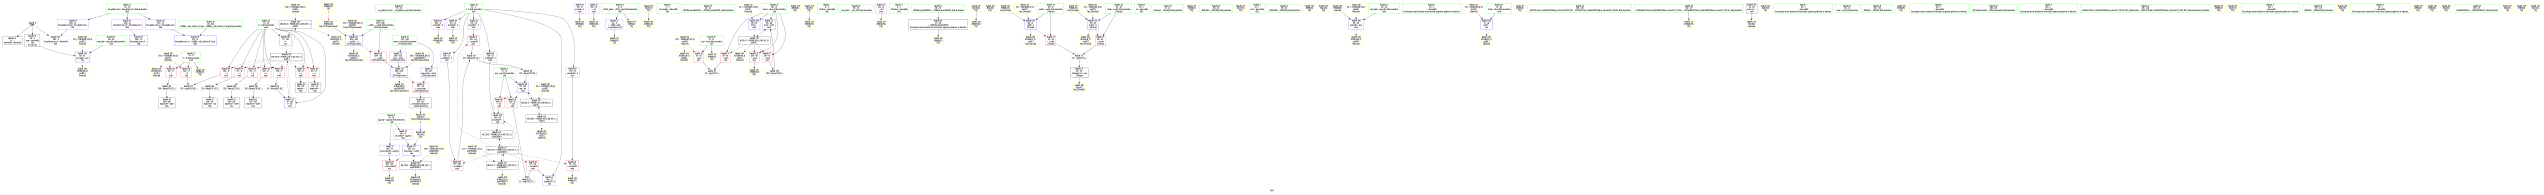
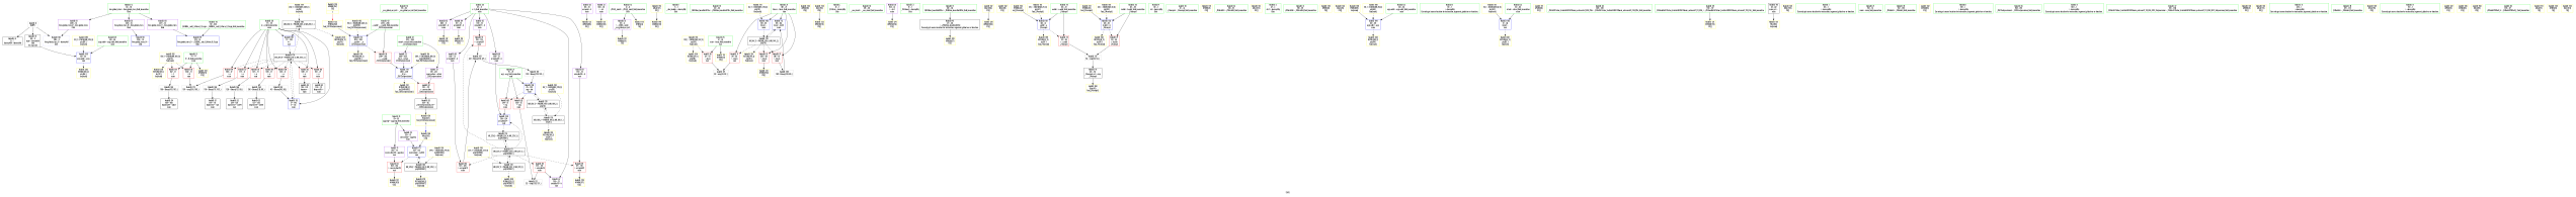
  digraph {
    fontname=Oswald
    label=SVFG
    node [color=yellow fontname=Oswald shape=record]
    edge [fontname=Oswald style=solid]
    n1 [color=grey label="{NodeID: 0\nNullPtr}"]
    n2 [color=black label="{NodeID: 44\n2\<--3\ndummyVal\<--dummyVal\n}"]
    n3 [color=black label="{NodeID: 45\n60\<--3\nargv\<--dummyVal\nmain\n1st arg main }"]
    n4 [color=blue label="{NodeID: 100\n228\<--3\nllvm.global_ctors_2\<--dummyVal\nGlob }" style=dotted]
    n5 [color=blue label="{NodeID: 105\n65\<--60\nargv.addr\<--argv\nmain\n}"]
    n6 [label="{NodeID: 203\nRETMU(10V_2)\npts\{66 \}\nFun[main]}" style=double]
    n7 [color=black label="{NodeID: 180\nMR_20V_2 = PHI(MR_20V_4, MR_20V_1, )\npts\{78 \}\n}"]
    n8 [color=blue label="{NodeID: 107\n77\<--103\nn\<--\nmain\n}"]
    n9 [label="{NodeID: 208\nRETMU(20V_2)\npts\{78 \}\nFun[main]}" style=double]
    n10 [color=black label="{NodeID: 176\nMR_20V_4 = PHI(MR_20V_5, MR_20V_3, )\npts\{78 \}\n}"]
    n11 [color=red label="{NodeID: 84\n105\<--77\n\<--n\nmain\n}"]
    n12 [color=red label="{NodeID: 85\n109\<--77\n\<--n\nmain\n}"]
    n13 [color=red label="{NodeID: 86\n113\<--77\n\<--n\nmain\n}"]
    n14 [color=red label="{NodeID: 87\n117\<--77\n\<--n\nmain\n}"]
    n15 [color=red label="{NodeID: 88\n127\<--77\n\<--n\nmain\n}"]
    n16 [color=red label="{NodeID: 89\n135\<--77\n\<--n\nmain\n}"]
    n17 [color=red label="{NodeID: 90\n142\<--77\n\<--n\nmain\n}"]
    n18 [color=blue label="{NodeID: 110\n77\<--143\nn\<--inc\nmain\n}"]
    n19 [color=red label="{NodeID: 97\n212\<--211\n\<--coerce.dive\n_ZSt12setprecisioni\n}"]
    n20 [color=black label="{NodeID: 55\n201\<--212\n_ZSt12setprecisioni_ret\<--\n_ZSt12setprecisioni\n}"]
    n21 [label="{NodeID: 159\nFRet(201)\nFun[_ZSt12setprecisioni]|{<s0>11}}" style=double]
    n22 [label="{NodeID: 146\nARet(156)\nCS[]}" style=double]
    n23 [color=green label="{NodeID: 14\n19\<--20\n__cxx_global_var_init\<--__cxx_global_var_init_field_insensitive\n}"]
    n24 [label="{NodeID: 194\n20V_1 = ENCHI(MR_20V_0)\npts\{78 \}\nFun[main]}" style=double]
    n25 [color=blue label="{NodeID: 111\n160\<--156\ncoerce.dive\<--call24\nmain\n}"]
    n26 [color=red label="{NodeID: 94\n163\<--162\n\<--coerce.dive25\nmain\n}"]
    n27 [color=black label="{NodeID: 182\nMR_24V_2 = PHI(MR_24V_3, MR_24V_1, )\npts\{800000 \}\n}"]
    n28 [label="{NodeID: 127\nAPARM(163)\nCS[]}" style=double]
    n29 [label="{NodeID: 210\nRETMU(24V_2)\npts\{800000 \}\nFun[main]}" style=double]
    n30 [color=green label="{NodeID: 28\n73\<--74\nh\<--h_field_insensitive\nmain\n}"]
    n31 [color=purple label="{NodeID: 63\n100\<--73\narrayidx3\<--h\nmain\n}"]
    n32 [color=purple label="{NodeID: 64\n111\<--73\narrayidx8\<--h\nmain\n}"]
    n33 [color=purple label="{NodeID: 65\n115\<--73\narrayidx11\<--h\nmain\n}"]
    n34 [color=purple label="{NodeID: 66\n120\<--73\narrayidx13\<--h\nmain\n}"]
    n35 [color=purple label="{NodeID: 67\n130\<--73\narrayidx16\<--h\nmain\n}"]
    n36 [color=purple label="{NodeID: 68\n138\<--73\narrayidx20\<--h\nmain\n}"]
    n37 [color=purple label="{NodeID: 69\n170\<--73\narrayidx29\<--h\nmain\n}"]
    n38 [color=purple label="{NodeID: 62\n96\<--73\narrayidx\<--h\nmain\n}"]
    n39 [label="{NodeID: 135\nAPARM(96)\nCS[]}" style=double]
    n40 [label="{NodeID: 137\nAPARM(100)\nCS[]}" style=double]
    n41 [label="{NodeID: 118\nAPARM(111)\nCS[]}" style=double]
    n42 [color=red label="{NodeID: 91\n116\<--115\n\<--arrayidx11\nmain\n}"]
    n43 [color=red label="{NodeID: 92\n121\<--120\n\<--arrayidx13\nmain\n}"]
    n44 [color=blue label="{NodeID: 109\n138\<--134\narrayidx20\<--\nmain\n}"]
    n45 [color=red label="{NodeID: 95\n171\<--170\n\<--arrayidx29\nmain\n}"]
    n46 [color=grey label="{NodeID: 167\n122 = Binary(116, 121, )\n}"]
    n47 [color=red label="{NodeID: 93\n131\<--130\n\<--arrayidx16\nmain\n}"]
    n48 [color=grey label="{NodeID: 171\n132 = cmp(126, 131, )\n}"]
    n49 [color=black label="{NodeID: 174\nMR_22V_5 = PHI(MR_22V_4, MR_22V_3, )\npts\{740000 \}\n}"]
    n50 [label="{NodeID: 129\nAPARM(171)\nCS[]}" style=double]
    n51 [label="{NodeID: 125\nAPARM(157)\nCS[]|{<s0>11}}" style=double]
    n52 [label="{NodeID: 155\nFPARM(202)\nFun[_ZSt12setprecisioni]}" style=double]
    n53 [color=blue label="{NodeID: 113\n205\<--202\n__n.addr\<--__n\n_ZSt12setprecisioni\n}"]
    n54 [color=red label="{NodeID: 96\n209\<--205\n\<--__n.addr\n_ZSt12setprecisioni\n}"]
    n55 [label="{NodeID: 198\nRETMU(26V_2)\npts\{206 \}\nFun[_ZSt12setprecisioni]}" style=double]
    n56 [color=green label="{NodeID: 42\n205\<--206\n__n.addr\<--__n.addr_field_insensitive\n_ZSt12setprecisioni\n}"]
    n57 [color=blue label="{NodeID: 114\n208\<--209\n_M_n\<--\n_ZSt12setprecisioni\n}"]
    n58 [label="{NodeID: 197\nRETMU(28V_2)\npts\{2040000 \}\nFun[_ZSt12setprecisioni]}" style=double]
    n59 [label="{NodeID: 139\nAPARM(146)\nCS[]}" style=double]
    n60 [color=purple label="{NodeID: 56\n25\<--4\n\<--_ZStL8__ioinit\n__cxx_global_var_init\n}"]
    n61 [label="{NodeID: 121\nAPARM(25)\nCS[]}" style=double]
    n62 [label="{NodeID: 153\nARet(147)\nCS[]}" style=double]
    n63 [label="{NodeID: 140\nAPARM(147)\nCS[]}" style=double]
    n64 [color=purple label="{NodeID: 70\n160\<--79\ncoerce.dive\<--agg.tmp\nmain\n}"]
    n65 [color=grey label="{NodeID: 165\n123 = Binary(122, 124, )\n}"]
    n66 [color=blue label="{NodeID: 108\n75\<--123\navg\<--div\nmain\n}"]
    n67 [color=red label="{NodeID: 82\n126\<--75\n\<--avg\nmain\n}"]
    n68 [color=red label="{NodeID: 83\n134\<--75\n\<--avg\nmain\n}"]
    n69 [color=black label="{NodeID: 175\nMR_18V_3 = PHI(MR_18V_4, MR_18V_2, )\npts\{76 \}\n}"]
    n70 [color=grey label="{NodeID: 172\n107 = cmp(105, 106, )\n}"]
    n71 [color=green label="{NodeID: 1\n7\<--1\n__dso_handle\<--dummyObj\nGlob }"]
    n72 [color=black label="{NodeID: 181\nMR_22V_2 = PHI(MR_22V_3, MR_22V_1, )\npts\{740000 \}\n}"]
    n73 [color=black label="{NodeID: 177\nMR_22V_3 = PHI(MR_22V_5, MR_22V_2, )\npts\{740000 \}\n}"]
    n74 [label="{NodeID: 209\nRETMU(22V_2)\npts\{740000 \}\nFun[main]}" style=double]
    n75 [color=blue label="{NodeID: 98\n226\<--15\nllvm.global_ctors_0\<--\nGlob }"]
    n76 [color=green label="{NodeID: 15\n23\<--24\n_ZNSt8ios_base4InitC1Ev\<--_ZNSt8ios_base4InitC1Ev_field_insensitive\n}"]
    n77 [label="{NodeID: 195\n22V_1 = ENCHI(MR_22V_0)\npts\{740000 \}\nFun[main]}" style=double]
    n78 [color=blue label="{NodeID: 112\n69\<--182\ntimes\<--inc33\nmain\n}"]
    n79 [color=black label="{NodeID: 178\nMR_14V_3 = PHI(MR_14V_4, MR_14V_2, )\npts\{70 \}\n}"]
    n80 [color=red label="{NodeID: 77\n91\<--69\n\<--times\nmain\n}"]
    n81 [color=red label="{NodeID: 78\n150\<--69\n\<--times\nmain\n}"]
    n82 [color=red label="{NodeID: 79\n181\<--69\n\<--times\nmain\n}"]
    n83 [label="{NodeID: 205\nRETMU(14V_3)\npts\{70 \}\nFun[main]}" style=double]
    n84 [color=grey label="{NodeID: 173\n93 = cmp(91, 92, )\n}"]
    n85 [label="{NodeID: 141\nAPARM(150)\nCS[]}" style=double]
    n86 [color=grey label="{NodeID: 169\n182 = Binary(181, 89, )\n}"]
    n87 [color=green label="{NodeID: 29\n75\<--76\navg\<--avg_field_insensitive\nmain\n}"]
    n88 [color=black label="{NodeID: 179\nMR_18V_2 = PHI(MR_18V_3, MR_18V_1, )\npts\{76 \}\n}"]
    n89 [label="{NodeID: 126\nAPARM(9)\nCS[]}" style=double]
    n90 [color=green label="{NodeID: 43\n16\<--222\n_GLOBAL__sub_I_Lithero_0_0.cpp\<--_GLOBAL__sub_I_Lithero_0_0.cpp_field_insensitive\n}"]
    n91 [color=blue label="{NodeID: 99\n227\<--16\nllvm.global_ctors_1\<--_GLOBAL__sub_I_Lithero_0_0.cpp\nGlob }"]
    n92 [color=purple label="{NodeID: 57\n146\<--10\n\<--.str\nmain\n}"]
    n93 [label="{NodeID: 154\nARet(151)\nCS[]}" style=double]
    n94 [label="{NodeID: 123\nAPARM(151)\nCS[]}" style=double]
    n95 [color=purple label="{NodeID: 71\n162\<--79\ncoerce.dive25\<--agg.tmp\nmain\n}"]
    n96 [color=grey label="{NodeID: 168\n118 = Binary(117, 103, )\n}"]
    n97 [color=black label="{NodeID: 51\n119\<--118\nidxprom12\<--sub\nmain\n}"]
    n98 [color=black label="{NodeID: 49\n110\<--109\nidxprom\<--\nmain\n}"]
    n99 [color=green label="{NodeID: 2\n8\<--1\n_ZSt3cin\<--dummyObj\nGlob }"]
    n100 [color=green label="{NodeID: 16\n29\<--30\n__cxa_atexit\<--__cxa_atexit_field_insensitive\n}"]
    n101 [label="{NodeID: 196\n24V_1 = ENCHI(MR_24V_0)\npts\{800000 \}\nFun[main]}" style=double]
    n102 [color=green label="{NodeID: 30\n77\<--78\nn\<--n_field_insensitive\nmain\n}"]
    n103 [color=black label="{NodeID: 50\n114\<--113\nidxprom10\<--\nmain\n}"]
    n104 [color=grey label="{NodeID: 166\n128 = Binary(127, 89, )\n}"]
    n105 [color=grey label="{NodeID: 164\n136 = Binary(135, 89, )\n}"]
    n106 [color=grey label="{NodeID: 163\n143 = Binary(142, 89, )\n}"]
    n107 [color=black label="{NodeID: 52\n129\<--128\nidxprom15\<--sub14\nmain\n}"]
    n108 [color=black label="{NodeID: 53\n137\<--136\nidxprom19\<--sub18\nmain\n}"]
    n109 [color=purple label="{NodeID: 58\n154\<--12\n\<--.str.1\nmain\n}"]
    n110 [label="{NodeID: 124\nAPARM(154)\nCS[]}" style=double]
    n111 [color=purple label="{NodeID: 72\n208\<--203\n_M_n\<--retval\n_ZSt12setprecisioni\n}"]
    n112 [color=green label="{NodeID: 3\n9\<--1\n_ZSt4cout\<--dummyObj\nGlob }"]
    n113 [label="{NodeID: 183\n26V_1 = ENCHI(MR_26V_0)\npts\{206 \}\nFun[_ZSt12setprecisioni]}" style=double]
    n114 [color=green label="{NodeID: 17\n28\<--34\n_ZNSt8ios_base4InitD1Ev\<--_ZNSt8ios_base4InitD1Ev_field_insensitive\n}"]
    n115 [color=black label="{NodeID: 46\n27\<--28\n\<--_ZNSt8ios_base4InitD1Ev\nCan only get source location for instruction, argument, global var or function.}"]
    n116 [label="{NodeID: 120\nAPARM(27)\nCS[]}" style=double]
    n117 [color=green label="{NodeID: 31\n79\<--80\nagg.tmp\<--agg.tmp_field_insensitive\nmain\n}"]
    n118 [label="{NodeID: 128\nAPARM(164)\nCS[]}" style=double]
    n119 [label="{NodeID: 142\nARet(85)\nCS[]}" style=double]
    n120 [color=purple label="{NodeID: 59\n226\<--14\nllvm.global_ctors_0\<--llvm.global_ctors\nGlob }"]
    n121 [label="{NodeID: 156\nFPARM(44)\nFun[_Z4compii]}" style=double]
    n122 [color=blue label="{NodeID: 101\n46\<--44\na.addr\<--a\n_Z4compii\n}"]
    n123 [color=red label="{NodeID: 74\n52\<--46\n\<--a.addr\n_Z4compii\n}"]
    n124 [label="{NodeID: 199\nRETMU(2V_2)\npts\{47 \}\nFun[_Z4compii]}" style=double]
    n125 [color=grey label="{NodeID: 170\n54 = cmp(52, 53, )\n}"]
    n126 [color=purple label="{NodeID: 73\n211\<--203\ncoerce.dive\<--retval\n_ZSt12setprecisioni\n}"]
    n127 [color=black label="{NodeID: 47\n43\<--54\n_Z4compii_ret\<--cmp\n_Z4compii\n}"]
    n128 [label="{NodeID: 160\nFRet(43)\nFun[_Z4compii]}" style=double]
    n129 [color=green label="{NodeID: 4\n10\<--1\n.str\<--dummyObj\nGlob }"]
    n130 [label="{NodeID: 184\n28V_1 = ENCHI(MR_28V_0)\npts\{2040000 \}\nFun[_ZSt12setprecisioni]}" style=double]
    n131 [color=green label="{NodeID: 18\n41\<--42\n_Z4compii\<--_Z4compii_field_insensitive\n}"]
    n132 [label="{NodeID: 115\nAPARM(8)\nCS[]}" style=double]
    n133 [color=green label="{NodeID: 32\n86\<--87\n_ZNSirsERi\<--_ZNSirsERi_field_insensitive\n}"]
    n134 [label="{NodeID: 143\nARet(112)\nCS[]}" style=double]
    n135 [color=purple label="{NodeID: 60\n227\<--14\nllvm.global_ctors_1\<--llvm.global_ctors\nGlob }"]
    n136 [label="{NodeID: 157\nFPARM(45)\nFun[_Z4compii]}" style=double]
    n137 [color=blue label="{NodeID: 102\n48\<--45\nb.addr\<--b\n_Z4compii\n}"]
    n138 [color=red label="{NodeID: 75\n53\<--48\n\<--b.addr\n_Z4compii\n}"]
    n139 [label="{NodeID: 200\nRETMU(4V_2)\npts\{49 \}\nFun[_Z4compii]}" style=double]
    n140 [color=green label="{NodeID: 5\n12\<--1\n.str.1\<--dummyObj\nGlob }"]
    n141 [label="{NodeID: 185\n2V_1 = ENCHI(MR_2V_0)\npts\{47 \}\nFun[_Z4compii]}" style=double]
    n142 [color=green label="{NodeID: 19\n46\<--47\na.addr\<--a.addr_field_insensitive\n_Z4compii\n}"]
    n143 [label="{NodeID: 116\nAPARM(67)\nCS[]}" style=double]
    n144 [color=green label="{NodeID: 33\n98\<--99\n_ZNSirsERd\<--_ZNSirsERd_field_insensitive\n}"]
    n145 [label="{NodeID: 130\nAPARM(9)\nCS[]}" style=double]
    n146 [label="{NodeID: 144\nARet(26)\nCS[]}" style=double]
    n147 [color=purple label="{NodeID: 61\n228\<--14\nllvm.global_ctors_2\<--llvm.global_ctors\nFRet }"]
    n148 [label="{NodeID: 158\nFPARM(59)\nFun[main]}" style=double]
    n149 [color=blue label="{NodeID: 104\n63\<--59\nargc.addr\<--argc\nmain\n}"]
    n150 [label="{NodeID: 202\nRETMU(8V_2)\npts\{64 \}\nFun[main]}" style=double]
    n151 [color=green label="{NodeID: 6\n15\<--1\n\<--dummyObj\nCan only get source location for instruction, argument, global var or function.}"]
    n152 [label="{NodeID: 186\n4V_1 = ENCHI(MR_4V_0)\npts\{49 \}\nFun[_Z4compii]}" style=double]
    n153 [color=blue label="{NodeID: 103\n61\<--82\nretval\<--\nmain\n}"]
    n154 [label="{NodeID: 201\nRETMU(6V_2)\npts\{62 \}\nFun[main]}" style=double]
    n155 [color=green label="{NodeID: 20\n48\<--49\nb.addr\<--b.addr_field_insensitive\n_Z4compii\n}"]
    n156 [label="{NodeID: 117\nAPARM(8)\nCS[]}" style=double]
    n157 [color=green label="{NodeID: 34\n148\<--149\n_ZStlsISt11char_traitsIcEERSt13basic_ostreamIcT_ES5_PKc\<--_ZStlsISt11char_traitsIcEERSt13basic_ostreamIcT_ES5_PKc_field_insensitive\n}"]
    n158 [label="{NodeID: 131\nAPARM(176)\nCS[]}" style=double]
    n159 [color=black label="{NodeID: 48\n58\<--82\nmain_ret\<--\nmain\n}"]
    n160 [label="{NodeID: 161\nFRet(59)\nFun[main]}" style=double]
    n161 [label="{NodeID: 145\nARet(155)\nCS[]}" style=double]
    n162 [color=red label="{NodeID: 76\n92\<--67\n\<--tmax\nmain\n}"]
    n163 [color=green label="{NodeID: 7\n82\<--1\n\<--dummyObj\nCan only get source location for instruction, argument, global var or function.}"]
    n164 [label="{NodeID: 187\n6V_1 = ENCHI(MR_6V_0)\npts\{62 \}\nFun[main]}" style=double]
    n165 [color=green label="{NodeID: 21\n56\<--57\nmain\<--main_field_insensitive\n}"]
    n166 [color=green label="{NodeID: 35\n152\<--153\n_ZNSolsEi\<--_ZNSolsEi_field_insensitive\n}"]
    n167 [label="{NodeID: 132\nAPARM(8)\nCS[]}" style=double]
    n168 [color=green label="{NodeID: 8\n89\<--1\n\<--dummyObj\nCan only get source location for instruction, argument, global var or function.}"]
    n169 [label="{NodeID: 188\n8V_1 = ENCHI(MR_8V_0)\npts\{64 \}\nFun[main]}" style=double]
    n170 [color=green label="{NodeID: 22\n61\<--62\nretval\<--retval_field_insensitive\nmain\n}"]
    n171 [label="{NodeID: 119\nAPARM(4)\nCS[]}" style=double]
    n172 [color=green label="{NodeID: 36\n158\<--159\n_ZSt12setprecisioni\<--_ZSt12setprecisioni_field_insensitive\n}"]
    n173 [label="{NodeID: 133\nAPARM(71)\nCS[]}" style=double]
    n174 [label="{NodeID: 147\nARet(164)\nCS[]}" style=double]
    n175 [label="{NodeID: 207\nRETMU(18V_2)\npts\{76 \}\nFun[main]}" style=double]
    n176 [color=green label="{NodeID: 9\n103\<--1\n\<--dummyObj\nCan only get source location for instruction, argument, global var or function.}"]
    n177 [label="{NodeID: 189\n10V_1 = ENCHI(MR_10V_0)\npts\{66 \}\nFun[main]}" style=double]
    n178 [color=blue label="{NodeID: 106\n69\<--89\ntimes\<--\nmain\n}"]
    n179 [color=green label="{NodeID: 23\n63\<--64\nargc.addr\<--argc.addr_field_insensitive\nmain\n}"]
    n180 [color=green label="{NodeID: 37\n165\<--166\n_ZStlsIcSt11char_traitsIcEERSt13basic_ostreamIT_T0_ES6_St13_Setprecision\<--_ZStlsIcSt11char_traitsIcEERSt13basic_ostreamIT_T0_ES6_St13_Setprecision_field_insensitive\n}"]
    n181 [label="{NodeID: 134\nAPARM(8)\nCS[]}" style=double]
    n182 [label="{NodeID: 148\nARet(172)\nCS[]}" style=double]
    n183 [color=grey label="{NodeID: 162\n168 = Binary(167, 103, )\n}"]
    n184 [color=black label="{NodeID: 54\n169\<--168\nidxprom28\<--sub27\nmain\n}"]
    n185 [color=green label="{NodeID: 10\n124\<--1\n\<--dummyObj\nCan only get source location for instruction, argument, global var or function.}"]
    n186 [label="{NodeID: 190\n12V_1 = ENCHI(MR_12V_0)\npts\{68 \}\nFun[main]}" style=double]
    n187 [label="{NodeID: 204\nRETMU(12V_1)\npts\{68 \}\nFun[main]}" style=double]
    n188 [color=green label="{NodeID: 24\n65\<--66\nargv.addr\<--argv.addr_field_insensitive\nmain\n}"]
    n189 [color=green label="{NodeID: 38\n173\<--174\n_ZNSolsEd\<--_ZNSolsEd_field_insensitive\n}"]
    n190 [label="{NodeID: 149\nARet(175)\nCS[]}" style=double]
    n191 [color=red label="{NodeID: 80\n106\<--71\n\<--N\nmain\n}"]
    n192 [color=green label="{NodeID: 11\n157\<--1\n\<--dummyObj\nCan only get source location for instruction, argument, global var or function.}"]
    n193 [label="{NodeID: 191\n14V_1 = ENCHI(MR_14V_0)\npts\{70 \}\nFun[main]}" style=double]
    n194 [color=green label="{NodeID: 25\n67\<--68\ntmax\<--tmax_field_insensitive\nmain\n}"]
    n195 [label="{NodeID: 122\nAPARM(7)\nCS[]}" style=double]
    n196 [color=green label="{NodeID: 39\n176\<--177\n_ZSt4endlIcSt11char_traitsIcEERSt13basic_ostreamIT_T0_ES6_\<--_ZSt4endlIcSt11char_traitsIcEERSt13basic_ostreamIT_T0_ES6__field_insensitive\n}"]
    n197 [label="{NodeID: 136\nAPARM(8)\nCS[]}" style=double]
    n198 [label="{NodeID: 150\nARet(95)\nCS[]}" style=double]
    n199 [color=red label="{NodeID: 81\n167\<--71\n\<--N\nmain\n}"]
    n200 [color=green label="{NodeID: 12\n4\<--6\n_ZStL8__ioinit\<--_ZStL8__ioinit_field_insensitive\nGlob }"]
    n201 [label="{NodeID: 192\n16V_1 = ENCHI(MR_16V_0)\npts\{72 \}\nFun[main]}" style=double]
    n202 [label="{NodeID: 206\nRETMU(16V_1)\npts\{72 \}\nFun[main]}" style=double]
    n203 [color=green label="{NodeID: 26\n69\<--70\ntimes\<--times_field_insensitive\nmain\n}"]
    n204 [color=green label="{NodeID: 40\n178\<--179\n_ZNSolsEPFRSoS_E\<--_ZNSolsEPFRSoS_E_field_insensitive\n}"]
    n205 [label="{NodeID: 151\nARet(97)\nCS[]}" style=double]
    n206 [color=green label="{NodeID: 13\n14\<--18\nllvm.global_ctors\<--llvm.global_ctors_field_insensitive\nGlob }"]
    n207 [label="{NodeID: 193\n18V_1 = ENCHI(MR_18V_0)\npts\{76 \}\nFun[main]}" style=double]
    n208 [color=green label="{NodeID: 27\n71\<--72\nN\<--N_field_insensitive\nmain\n}"]
    n209 [color=green label="{NodeID: 41\n203\<--204\nretval\<--retval_field_insensitive\n_ZSt12setprecisioni\n}"]
    n210 [label="{NodeID: 138\nAPARM(9)\nCS[]}" style=double]
    n211 [label="{NodeID: 152\nARet(101)\nCS[]}" style=double]
    n1 -> n2
    n1 -> n3
    n1 -> n4
    n3 -> n5
    n5 -> n6 [style=dashed]
    n7 -> n8 [style=dashed]
    n7 -> n9 [style=dashed]
    n8 -> n10 [style=dashed]
    n10 -> n7 [style=dashed]
    n10 -> n11 [style=dashed]
    n10 -> n12 [style=dashed]
    n10 -> n13 [style=dashed]
    n10 -> n14 [style=dashed]
    n10 -> n15 [style=dashed]
    n10 -> n16 [style=dashed]
    n10 -> n17 [style=dashed]
    n10 -> n18 [style=dashed]
    n11 -> n70
    n12 -> n98
    n13 -> n103
    n14 -> n96
    n15 -> n104
    n16 -> n105
    n17 -> n106
    n18 -> n10 [style=dashed]
    n19 -> n20
    n20 -> n21
    n21 -> n22 [color=blue tailport=s0]
    n22 -> n25
    n24 -> n7 [style=dashed]
    n25 -> n26 [style=dashed]
    n25 -> n27 [style=dashed]
    n26 -> n28
    n27 -> n25 [style=dashed]
    n27 -> n29 [style=dashed]
    n30 -> n31
    n30 -> n32
    n30 -> n33
    n30 -> n34
    n30 -> n35
    n30 -> n36
    n30 -> n37
    n31 -> n40
    n32 -> n41
    n33 -> n42
    n34 -> n43
    n36 -> n44
    n37 -> n45
    n38 -> n39
    n42 -> n46
    n43 -> n46
    n44 -> n49 [style=dashed]
    n45 -> n50
    n46 -> n65
    n47 -> n35
    n47 -> n48
    n49 -> n73 [style=dashed]
    n51 -> n52 [color=red tailport=s0]
    n52 -> n53
    n53 -> n54 [style=dashed]
    n53 -> n55 [style=dashed]
    n54 -> n57
    n56 -> n53
    n56 -> n54
    n57 -> n19 [style=dashed]
    n57 -> n58 [style=dashed]
    n60 -> n61
    n62 -> n63
    n64 -> n25
    n65 -> n66
    n66 -> n67 [style=dashed]
    n66 -> n68 [style=dashed]
    n66 -> n69 [style=dashed]
    n67 -> n48
    n68 -> n44
    n69 -> n66 [style=dashed]
    n69 -> n88 [style=dashed]
    n72 -> n73 [style=dashed]
    n72 -> n74 [style=dashed]
    n73 -> n42 [style=dashed]
    n73 -> n43 [style=dashed]
    n73 -> n44 [style=dashed]
    n73 -> n45 [style=dashed]
    n73 -> n47 [style=dashed]
    n73 -> n49 [style=dashed]
    n73 -> n72 [style=dashed]
    n77 -> n72 [style=dashed]
    n78 -> n79 [style=dashed]
    n79 -> n78 [style=dashed]
    n79 -> n80 [style=dashed]
    n79 -> n81 [style=dashed]
    n79 -> n82 [style=dashed]
    n79 -> n83 [style=dashed]
    n80 -> n84
    n81 -> n85
    n82 -> n86
    n86 -> n78
    n87 -> n66
    n87 -> n67
    n87 -> n68
    n88 -> n69 [style=dashed]
    n88 -> n175 [style=dashed]
    n90 -> n91
    n92 -> n59
    n93 -> n94
    n95 -> n26
    n96 -> n97
    n101 -> n27 [style=dashed]
    n102 -> n8
    n102 -> n11
    n102 -> n12
    n102 -> n13
    n102 -> n14
    n102 -> n15
    n102 -> n16
    n102 -> n17
    n102 -> n18
    n104 -> n107
    n105 -> n108
    n106 -> n18
    n109 -> n110
    n111 -> n57
    n113 -> n53 [style=dashed]
    n114 -> n115
    n115 -> n116
    n117 -> n64
    n117 -> n95
    n120 -> n75
    n121 -> n122
    n122 -> n123 [style=dashed]
    n122 -> n124 [style=dashed]
    n123 -> n125
    n125 -> n127
    n126 -> n19
    n127 -> n128
    n130 -> n57 [style=dashed]
    n135 -> n91
    n136 -> n137
    n137 -> n138 [style=dashed]
    n137 -> n139 [style=dashed]
    n138 -> n125
    n141 -> n122 [style=dashed]
    n142 -> n122
    n142 -> n123
    n147 -> n4
    n148 -> n149
    n149 -> n150 [style=dashed]
    n152 -> n137 [style=dashed]
    n153 -> n154 [style=dashed]
    n155 -> n137
    n155 -> n138
    n159 -> n160
    n162 -> n84
    n164 -> n153
    n169 -> n149 [style=dashed]
    n170 -> n153
    n174 -> n118
    n177 -> n5 [style=dashed]
    n178 -> n79 [style=dashed]
    n179 -> n149
    n183 -> n184
    n186 -> n162 [style=dashed]
    n186 -> n187 [style=dashed]
    n188 -> n5
    n191 -> n70
    n193 -> n178 [style=dashed]
    n194 -> n143
    n194 -> n162
    n196 -> n158
    n199 -> n183
    n200 -> n60
    n200 -> n171
    n201 -> n191 [style=dashed]
    n201 -> n199 [style=dashed]
    n201 -> n202 [style=dashed]
    n203 -> n78
    n203 -> n80
    n203 -> n81
    n203 -> n82
    n203 -> n178
    n206 -> n120
    n206 -> n135
    n206 -> n147
-   n207 -> n69 [style=dashed]
+   n207 -> n88 [style=dashed]
    n208 -> n173
    n208 -> n191
    n208 -> n199
    n209 -> n111
    n209 -> n126
  }
